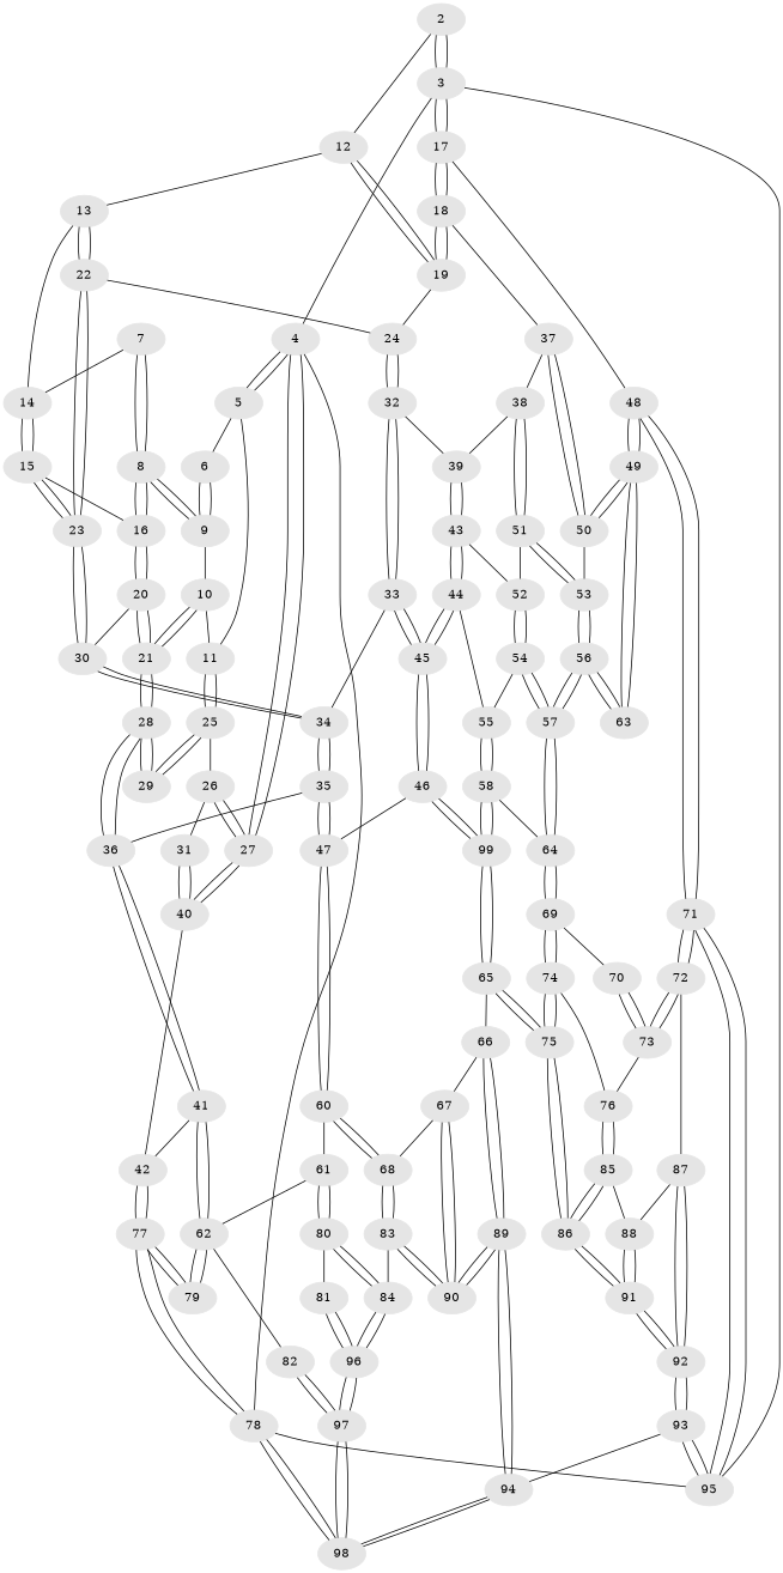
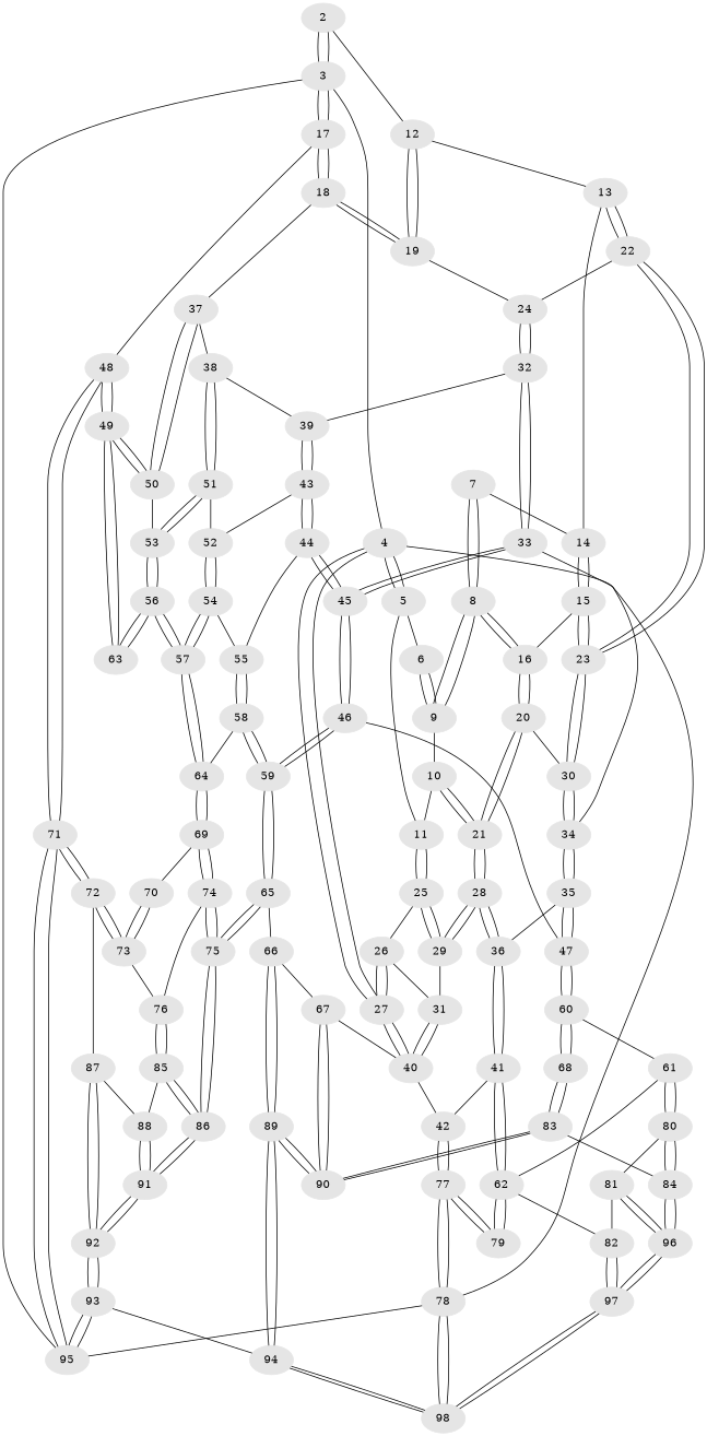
  graph {
    node [color=gray90 style=filled]
    2
    3
    12
    7
    8
    14
    4
    17
    95
    13
    19
    5
    27
    78
    18
    48
    6
    11
    40
    98
    9
    25
    10
    16
    15
    20
    21
    28
    26
    29
    22
    24
    23
    30
    37
    49
    71
    38
    50
    32
    34
    36
    33
    39
    31
    42
    41
    35
    45
    43
    46
    47
    60
    62
    51
    53
    52
    44
    77
    79
    82
    55
    54
    58
-   59 [label=99]
+   59
    65
    61
    68
    63
    72
    56
    57
    64
    69
    66
    75
    80
    83
    81
    84
    70
    74
    67
    89
    86
    90
    94
    73
    76
    87
    88
    92
    85
    91
    97
    96
    93
    2 -- 3
    2 -- 3
    2 -- 12
    3 -- 4
    3 -- 17
    3 -- 17
    3 -- 95
    12 -- 13
    12 -- 19
    12 -- 19
    7 -- 8
    7 -- 8
    7 -- 14
    8 -- 9
    8 -- 9
    8 -- 16
    8 -- 16
    14 -- 15
    14 -- 15
    4 -- 5
    4 -- 5
    4 -- 27
    4 -- 27
    4 -- 78
    17 -- 18
    17 -- 18
    17 -- 48
    13 -- 14
    13 -- 22
    13 -- 22
    19 -- 24
    5 -- 6
    5 -- 11
    27 -- 40
    27 -- 40
    78 -- 95
    78 -- 98
    78 -- 98
    18 -- 19
    18 -- 19
    18 -- 37
    48 -- 49
    48 -- 49
    48 -- 71
    48 -- 71
    6 -- 9
    6 -- 9
    11 -- 25
    11 -- 25
    40 -- 42
    9 -- 10
    25 -- 26
    25 -- 29
    25 -- 29
    10 -- 11
    10 -- 21
    10 -- 21
    16 -- 20
    16 -- 20
    15 -- 16
    15 -- 23
    15 -- 23
    20 -- 21
    20 -- 21
    20 -- 30
    21 -- 28
    21 -- 28
    28 -- 29
    28 -- 29
    28 -- 36
    28 -- 36
    26 -- 27
    26 -- 27
    26 -- 31
+   29 -- 31
    22 -- 24
    22 -- 23
    22 -- 23
    24 -- 32
    24 -- 32
    23 -- 30
    23 -- 30
    30 -- 34
    30 -- 34
    37 -- 38
    37 -- 50
    37 -- 50
    49 -- 50
    49 -- 50
    49 -- 63
    49 -- 63
    71 -- 95
    71 -- 95
    71 -- 72
    71 -- 72
    38 -- 39
    38 -- 51
    38 -- 51
    50 -- 53
    32 -- 33
    32 -- 33
    32 -- 39
    34 -- 35
    34 -- 35
    36 -- 41
    36 -- 41
    33 -- 34
    33 -- 45
    33 -- 45
    39 -- 43
    39 -- 43
    31 -- 40
    31 -- 40
    42 -- 77
    42 -- 77
    41 -- 42
    41 -- 62
    41 -- 62
    35 -- 36
    35 -- 47
    35 -- 47
    45 -- 46
    45 -- 46
    43 -- 52
    43 -- 44
    43 -- 44
    46 -- 47
    46 -- 59
    46 -- 59
    47 -- 60
    47 -- 60
    60 -- 61
    60 -- 68
    60 -- 68
    62 -- 79
    62 -- 79
    62 -- 82
    51 -- 53
    51 -- 53
    51 -- 52
    53 -- 56
    53 -- 56
    52 -- 54
    52 -- 54
    44 -- 45
    44 -- 45
    44 -- 55
    77 -- 78
    77 -- 78
    77 -- 79
    77 -- 79
    82 -- 97
    82 -- 97
    55 -- 58
    55 -- 58
    54 -- 55
    54 -- 57
    54 -- 57
    58 -- 59
    58 -- 59
    58 -- 64
    59 -- 65
    59 -- 65
    65 -- 66
    65 -- 75
    65 -- 75
    61 -- 62
    61 -- 80
    61 -- 80
    68 -- 83
    68 -- 83
    72 -- 73
    72 -- 73
    72 -- 87
    56 -- 63
    56 -- 63
    56 -- 57
    56 -- 57
    57 -- 64
    57 -- 64
    64 -- 69
    64 -- 69
    69 -- 70
    69 -- 74
    69 -- 74
    66 -- 67
    66 -- 89
    66 -- 89
    75 -- 86
    75 -- 86
    80 -- 81
    80 -- 84
    80 -- 84
    83 -- 84
    83 -- 90
    83 -- 90
+   81 -- 82
    81 -- 96
    81 -- 96
    84 -- 96
    84 -- 96
    70 -- 73
    70 -- 73
    74 -- 75
    74 -- 75
    74 -- 76
-   67 -- 68
+   67 -- 40
    67 -- 90
    67 -- 90
    89 -- 90
    89 -- 90
    89 -- 94
    89 -- 94
    86 -- 91
    86 -- 91
    94 -- 98
    94 -- 98
    73 -- 76
    76 -- 85
    76 -- 85
    87 -- 88
    87 -- 92
    87 -- 92
    88 -- 91
    88 -- 91
    92 -- 93
    92 -- 93
    85 -- 86
    85 -- 86
    85 -- 88
    91 -- 92
    91 -- 92
    97 -- 98
    97 -- 98
    96 -- 97
    96 -- 97
    93 -- 95
    93 -- 95
    93 -- 94
  }
